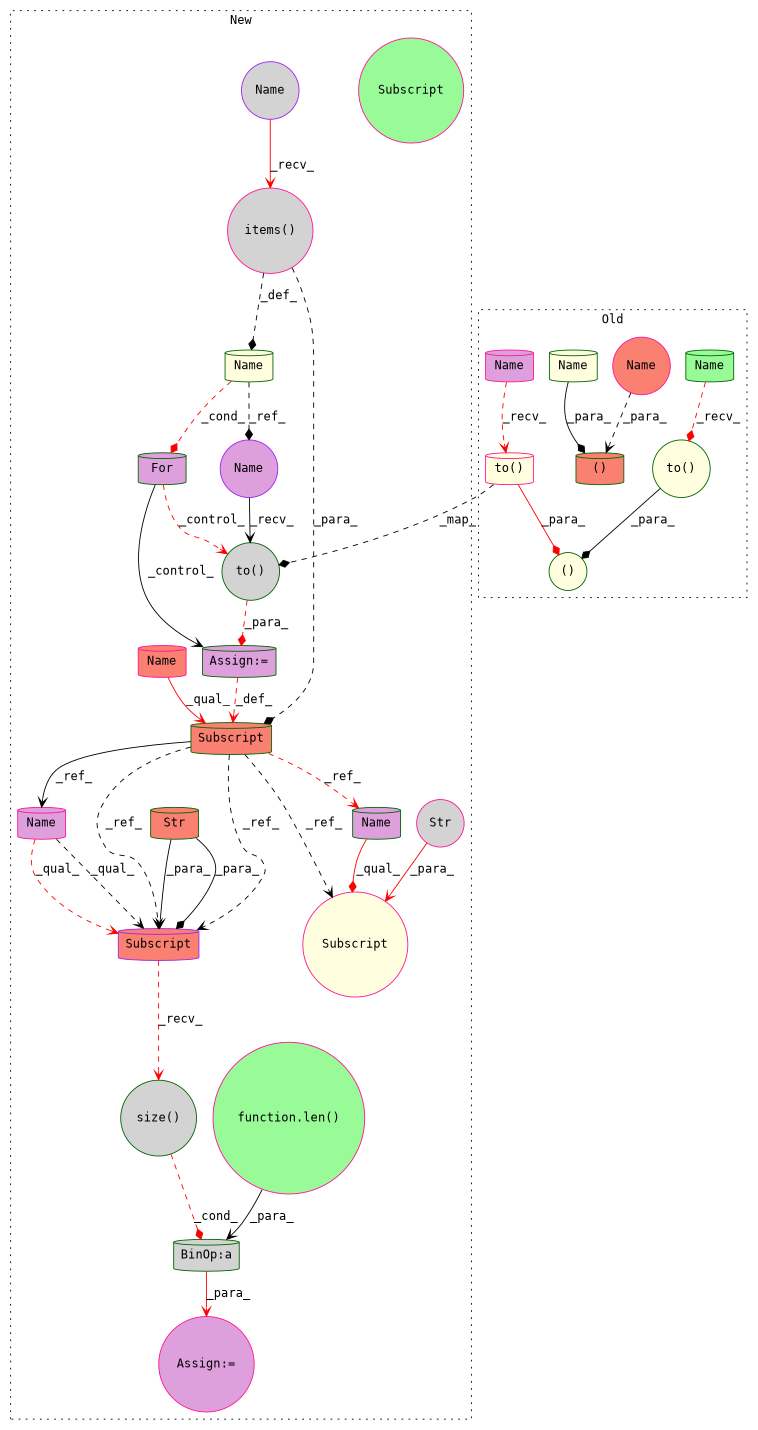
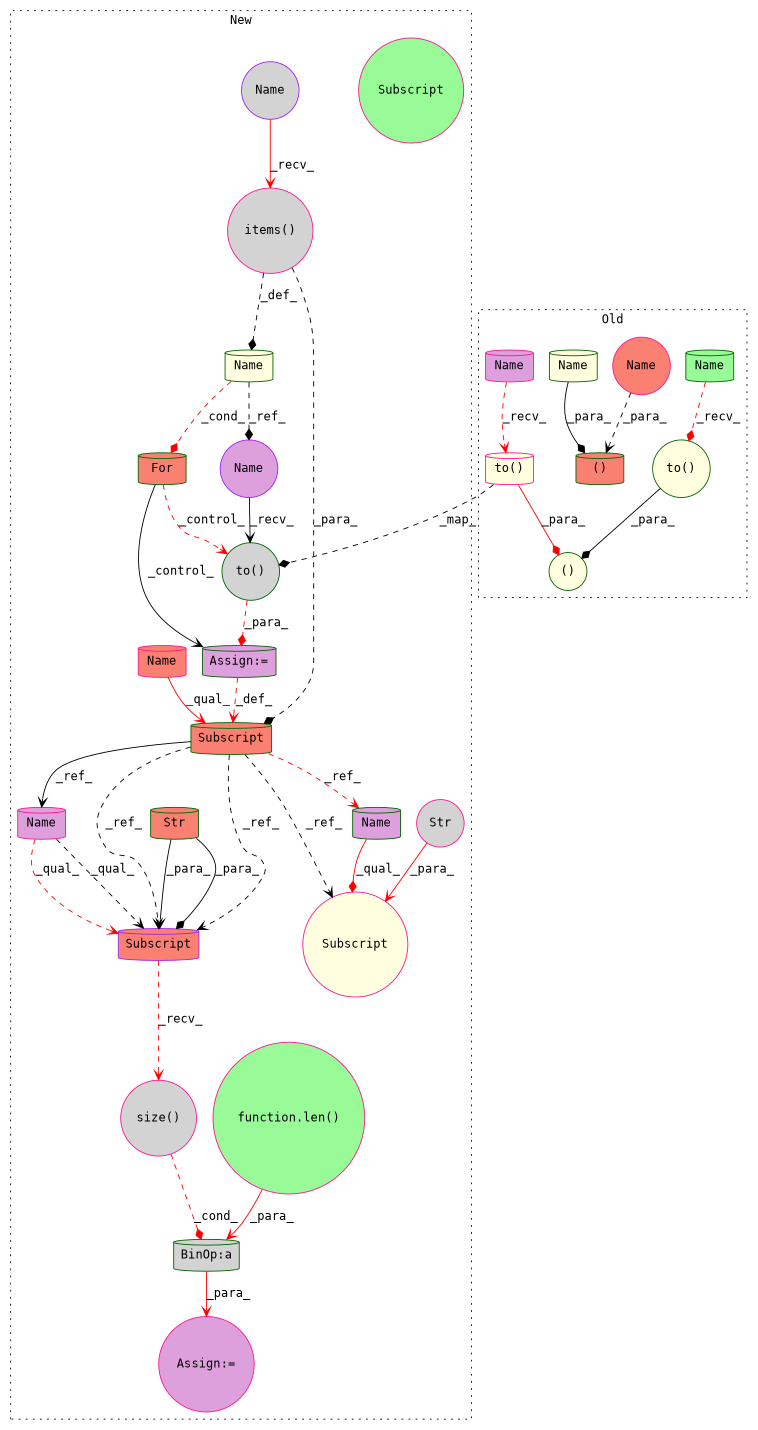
  digraph {
    fontname="DejaVu Sans Mono"
    node [a=87 color=darkgreen fillcolor=plum fontname="DejaVu Sans Mono" l=5 s=1999 shape=cylinder style=filled]
    edge [arrowhead=vee color=black fontname="DejaVu Sans Mono" style=dashed]
    n1 [a=54 fillcolor=lightyellow l=24 label="()" shape=circle]
    n2 [a=75 fillcolor=lightyellow l="9,1" label="to()" s="1978,1998" shape=circle]
    n3 [a=75 color=deeppink fillcolor=lightyellow l="10,1" label="to()" s="2001,2022"]
    n4 [a=54 fillcolor=salmon l=8 label="()" s=1967]
    n5 [fillcolor=lightyellow label=Name s=1962]
    n6 [fillcolor=palegreen label=Name s=1978]
    n7 [color=deeppink l=6 label=Name s=2001]
    n8 [color=deeppink fillcolor=salmon l=6 label=Name s=1969 shape=circle]
    n9 [a=75 color=deeppink fillcolor=lightgrey l=12 label="items()" s=1894 shape=circle]
-   n10 [a=107 l="4,22" label=For s="1876,1906"]
+   n10 [a=107 fillcolor=salmon l="4,22" label=For s="1876,1906"]
    n11 [a=68 l=3 label="Assign:=" s=1937]
    n12 [fillcolor=lightyellow label=Name s=1885]
    n13 [a=63 fillcolor=salmon l="9,0" label=Subscript s="1928,0"]
    n14 [a=82 fillcolor=lightgrey l=3 label="BinOp:a" s=2099]
    n15 [a=63 color=deeppink fillcolor=lightyellow l="30,0" label=Subscript s="1999,0" shape=circle]
    n16 [a=66 color=deeppink fillcolor=lightgrey l=24 label=Str s=2004 shape=circle]
    n17 [a=63 color=deeppink fillcolor=palegreen l="30,0" label=Subscript s="2061,0" shape=circle]
    n18 [a=66 fillcolor=salmon l=24 label=Str s=2066]
    n19 [a=75 fillcolor=lightgrey l="9,1" label="to()" s="1940,1960" shape=circle]
    n20 [a=68 color=deeppink l=3 label="Assign:=" s=2058 shape=circle]
-   n21 [a=75 fillcolor=lightgrey l="36,1" label="size()" s="2061,2098" shape=circle]
+   n21 [a=75 color=deeppink fillcolor=lightgrey l="36,1" label="size()" s="2061,2098" shape=circle]
    n22 [a=75 color=deeppink fillcolor=palegreen l="4,1" label="function.len()" s="2102,2124" shape=circle]
    n23 [color=purple label=Name s=1940 shape=circle]
    n24 [color=purple fillcolor=lightgrey l=4 label=Name s=1894 shape=circle]
    n25 [color=deeppink fillcolor=salmon l=4 label=Name s=1928]
    n26 [a=63 color=purple fillcolor=salmon l="30,0" label=Subscript s="2061,0"]
    n27 [color=deeppink l=4 label=Name s=2061]
    n28 [l=4 label=Name]
    subgraph cluster_1 {
      label=Old
      style=dotted
      n1
      n2
      n3
      n4
      n5
      n6
      n7
      n8
    }
    subgraph cluster_2 {
      label=New
      style=dotted
      n9
      n10
      n11
      n12
      n13
      n14
      n15
      n16
      n17
      n18
      n19
      n20
      n21
      n22
      n23
      n24
      n25
      n26
      n27
      n28
    }
    n2 -> n1 [arrowhead=diamond label=_para_ style=solid]
    n3 -> n1 [arrowhead=diamond color=red label=_para_ style=solid]
    n3 -> n19 [arrowhead=diamond label=_map_]
    n5 -> n4 [arrowhead=diamond label=_para_ style=solid]
    n6 -> n2 [arrowhead=diamond color=red label=_recv_]
    n7 -> n3 [color=red label=_recv_]
    n8 -> n4 [label=_para_]
    n9 -> n12 [arrowhead=diamond label=_def_]
    n9 -> n13 [arrowhead=diamond label=_para_]
    n10 -> n11 [label=_control_ style=solid]
    n10 -> n19 [color=red label=_control_]
    n11 -> n13 [color=red label=_def_]
    n12 -> n10 [arrowhead=diamond color=red label=_cond_]
    n12 -> n23 [arrowhead=diamond label=_ref_]
    n13 -> n15 [label=_ref_]
    n13 -> n26 [label=_ref_]
    n13 -> n26 [label=_ref_]
    n13 -> n27 [label=_ref_ style=solid]
    n13 -> n28 [color=red label=_ref_]
    n14 -> n20 [color=red label=_para_ style=solid]
    n16 -> n15 [color=red label=_para_ style=solid]
    n18 -> n26 [arrowhead=diamond label=_para_ style=solid]
    n18 -> n26 [label=_para_ style=solid]
    n19 -> n11 [arrowhead=diamond color=red label=_para_]
    n21 -> n14 [arrowhead=diamond color=red label=_cond_]
-   n22 -> n14 [label=_para_ style=solid]
+   n22 -> n14 [color=red label=_para_ style=solid]
    n23 -> n19 [label=_recv_ style=solid]
    n24 -> n9 [color=red label=_recv_ style=solid]
    n25 -> n13 [color=red label=_qual_ style=solid]
    n26 -> n21 [color=red label=_recv_]
    n27 -> n26 [label=_qual_]
    n27 -> n26 [color=red label=_qual_]
    n28 -> n15 [arrowhead=diamond color=red label=_qual_ style=solid]
  }
